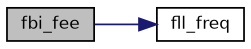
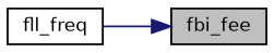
  digraph {
    rankdir=LR
    node [color=black fontname=Helvetica fontsize=10 shape=record style=filled]
    n1 [fillcolor=grey75 fontcolor=black height=0.2 label=fbi_fee width=0.4]
    n2 [fillcolor=white height=0.2 label=fll_freq width=0.4]
-   n1 -> n2 [color=midnightblue fontname=Helvetica fontsize=10 labelfontname=Helvetica labelfontsize=10 style=solid]
+   n2 -> n1 [color=midnightblue fontname=Helvetica fontsize=10 labelfontname=Helvetica labelfontsize=10 style=solid]
  }
